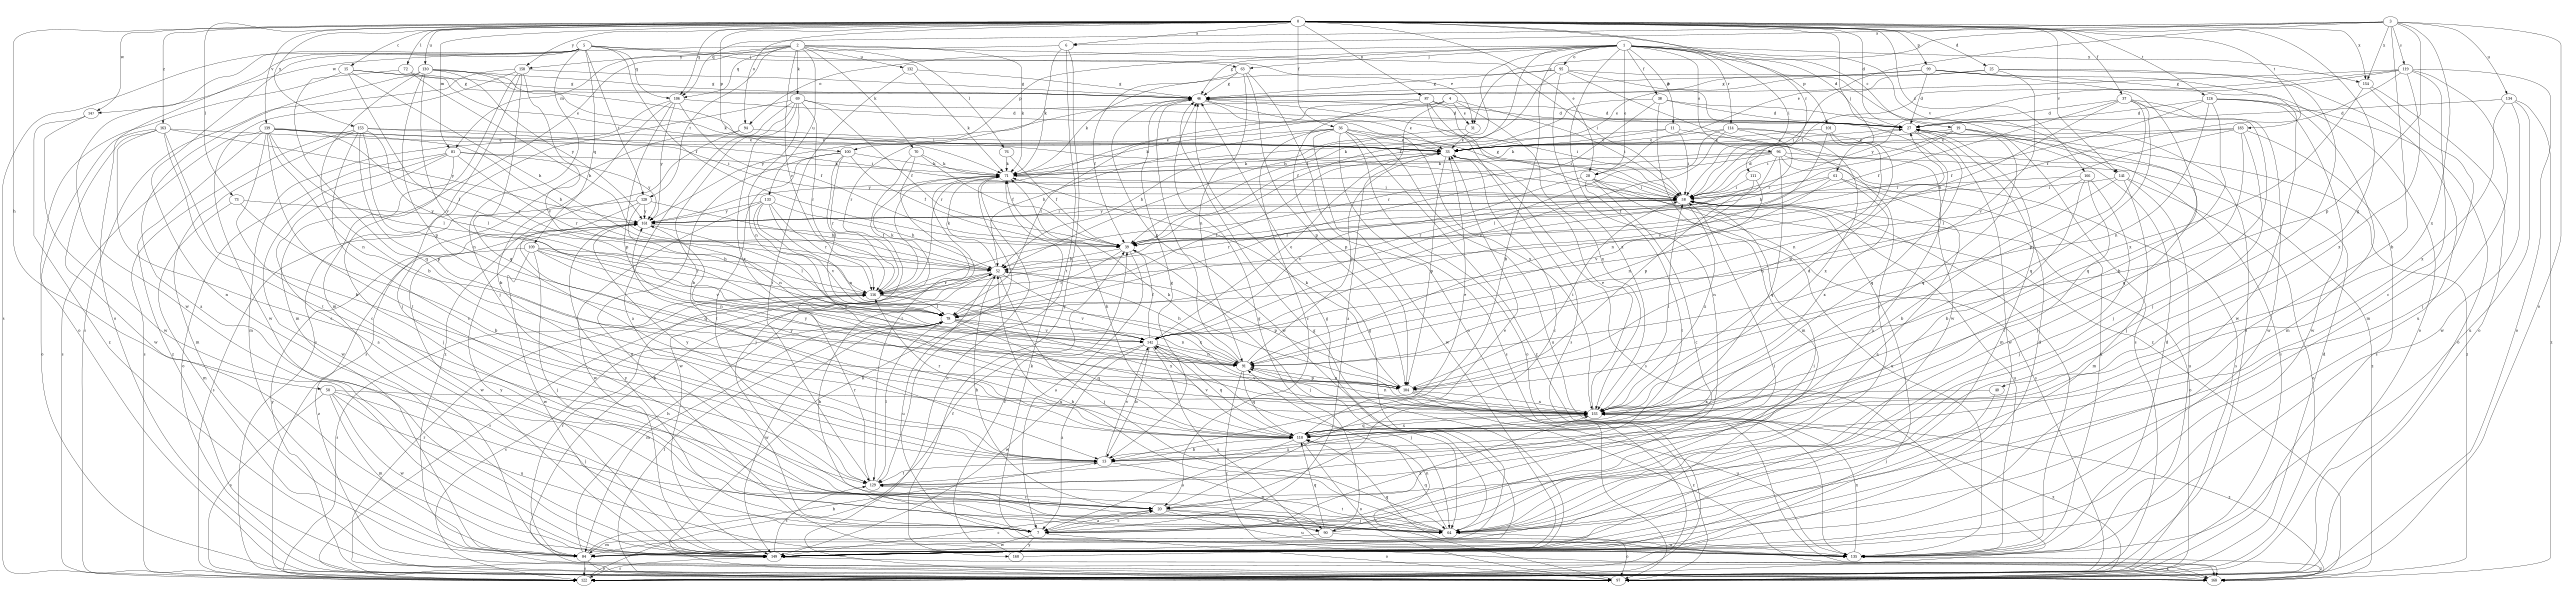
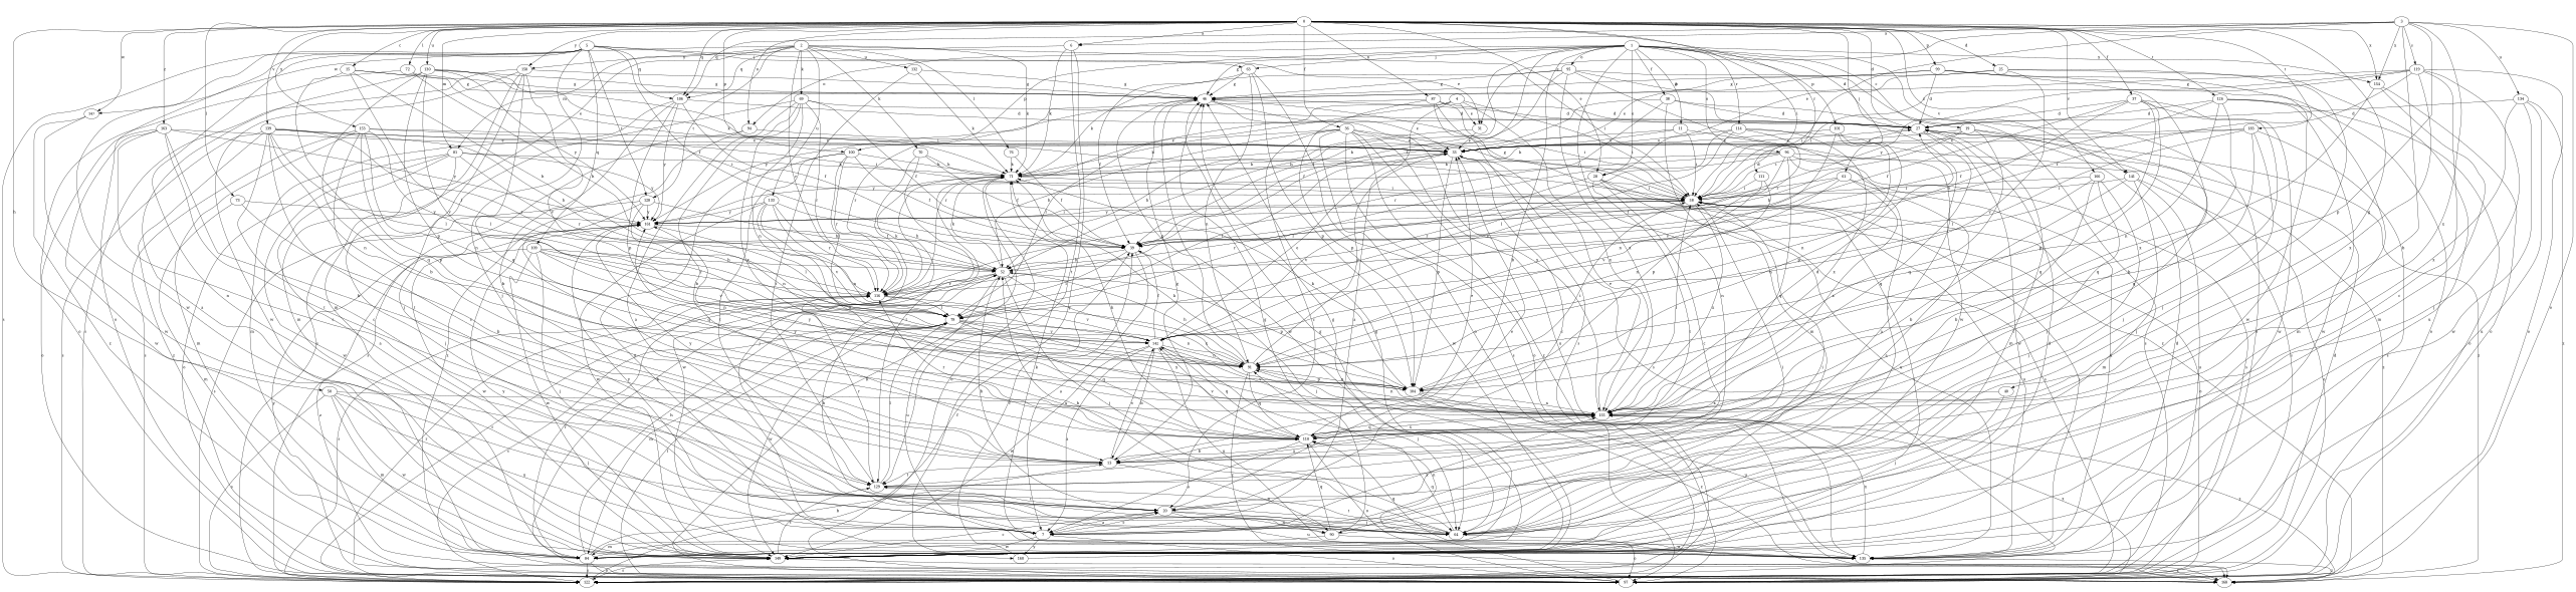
  strict digraph {
    fontname="Noto Serif"
    node [fontname="Noto Serif"]
    edge [fontname="Noto Serif"]
    0
    6
    15
    25
    27
    28
    36
    37
    40
    50
    58
    61
    72
    73
    81
    87
    94
    99
    100
    106
    111
    n22 [label=183]
    126
    130
    139
    141
    147
    153
    154
    158
    163
    166
    71
    129
    160
    46
    52
    97
    78
    33
    64
    142
    135
    84
    149
    110
    122
    20
    168
    39
    104
    155
    116
    161
    7
    13
    91
    1
    11
    19
    38
    63
    90
    95
    96
    101
    114
    2
    69
    70
    76
    128
    132
    133
    3
    31
    119
    134
    4
    5
    109
    0 -> 6 [label=a]
    0 -> 15 [label=c]
    0 -> 25 [label=d]
    0 -> 27 [label=d]
    0 -> 28 [label=e]
    0 -> 36 [label=f]
    0 -> 37 [label=f]
    0 -> 40 [label=g]
    0 -> 50 [label=h]
    0 -> 58 [label=i]
    0 -> 61 [label=j]
    0 -> 72 [label=l]
    0 -> 73 [label=l]
    0 -> 81 [label=m]
    0 -> 87 [label=n]
    0 -> 94 [label=o]
    0 -> 99 [label=p]
    0 -> 100 [label=p]
    0 -> 106 [label=q]
    0 -> 111 [label=r]
    0 -> n22 [label=t]
    0 -> 126 [label=t]
    0 -> 130 [label=u]
    0 -> 139 [label=v]
    0 -> 141 [label=v]
    0 -> 147 [label=w]
    0 -> 153 [label=x]
    0 -> 154 [label=x]
    0 -> 158 [label=y]
    0 -> 163 [label=z]
    0 -> 166 [label=z]
    6 -> 158 [label=y]
    6 -> 71 [label=k]
    6 -> 129 [label=t]
    6 -> 160 [label=y]
    15 -> 46 [label=g]
    15 -> 52 [label=h]
    15 -> 97 [label=o]
    15 -> 78 [label=l]
    15 -> 33 [label=e]
    25 -> 58 [label=i]
    25 -> 46 [label=g]
    25 -> 64 [label=j]
    25 -> 142 [label=v]
    25 -> 135 [label=u]
    27 -> 33 [label=e]
    27 -> 84 [label=m]
    27 -> 149 [label=w]
    27 -> 110 [label=q]
    28 -> 58 [label=i]
    28 -> 129 [label=t]
    28 -> 142 [label=v]
    28 -> 135 [label=u]
    28 -> 122 [label=s]
    28 -> 20 [label=c]
    36 -> 58 [label=i]
    36 -> 71 [label=k]
    36 -> 52 [label=h]
    36 -> 97 [label=o]
    36 -> 33 [label=e]
    36 -> 135 [label=u]
    36 -> 149 [label=w]
    36 -> 122 [label=s]
    36 -> 20 [label=c]
    36 -> 168 [label=z]
    37 -> 27 [label=d]
    37 -> 52 [label=h]
    37 -> 64 [label=j]
    37 -> 149 [label=w]
    37 -> 110 [label=q]
    37 -> 39 [label=f]
    37 -> 104 [label=p]
    40 -> 64 [label=j]
    40 -> 155 [label=x]
    50 -> 64 [label=j]
    50 -> 135 [label=u]
    50 -> 84 [label=m]
    50 -> 149 [label=w]
    50 -> 122 [label=s]
    50 -> 155 [label=x]
    58 -> 27 [label=d]
    58 -> 46 [label=g]
    58 -> 97 [label=o]
    58 -> 135 [label=u]
    58 -> 155 [label=x]
    58 -> 116 [label=r]
    58 -> 161 [label=y]
    61 -> 58 [label=i]
    61 -> 142 [label=v]
    61 -> 39 [label=f]
    61 -> 155 [label=x]
    61 -> 7 [label=a]
    72 -> 46 [label=g]
    72 -> 52 [label=h]
    72 -> 110 [label=q]
    73 -> 84 [label=m]
    73 -> 161 [label=y]
    73 -> 13 [label=b]
    81 -> 71 [label=k]
    81 -> 97 [label=o]
    81 -> 64 [label=j]
    81 -> 149 [label=w]
    81 -> 116 [label=r]
    81 -> 161 [label=y]
    81 -> 7 [label=a]
    87 -> 27 [label=d]
    87 -> 58 [label=i]
    87 -> 122 [label=s]
    87 -> 168 [label=z]
    87 -> 104 [label=p]
    87 -> 161 [label=y]
    94 -> 33 [label=e]
    94 -> 122 [label=s]
    94 -> 168 [label=z]
    99 -> 27 [label=d]
    99 -> 46 [label=g]
    99 -> 97 [label=o]
    99 -> 33 [label=e]
    99 -> 149 [label=w]
    99 -> 13 [label=b]
    100 -> 71 [label=k]
    100 -> 129 [label=t]
    100 -> 78 [label=l]
    100 -> 135 [label=u]
    100 -> 39 [label=f]
    100 -> 116 [label=r]
    106 -> 27 [label=d]
    106 -> 84 [label=m]
    106 -> 39 [label=f]
    106 -> 104 [label=p]
    106 -> 161 [label=y]
    106 -> 13 [label=b]
    111 -> 58 [label=i]
    111 -> 116 [label=r]
    111 -> 91 [label=n]
    n22 -> 71 [label=k]
    n22 -> 78 [label=l]
    n22 -> 33 [label=e]
    n22 -> 64 [label=j]
    n22 -> 110 [label=q]
    n22 -> 122 [label=s]
    126 -> 27 [label=d]
    126 -> 97 [label=o]
    126 -> 84 [label=m]
    126 -> 149 [label=w]
    126 -> 110 [label=q]
    126 -> 39 [label=f]
    126 -> 91 [label=n]
    130 -> 58 [label=i]
    130 -> 71 [label=k]
    130 -> 46 [label=g]
    130 -> 142 [label=v]
    130 -> 104 [label=p]
    130 -> 161 [label=y]
    130 -> 7 [label=a]
    130 -> 13 [label=b]
    139 -> 58 [label=i]
    139 -> 129 [label=t]
    139 -> 52 [label=h]
    139 -> 78 [label=l]
    139 -> 33 [label=e]
    139 -> 122 [label=s]
    139 -> 20 [label=c]
    139 -> 168 [label=z]
    139 -> 116 [label=r]
    139 -> 91 [label=n]
    141 -> 58 [label=i]
    141 -> 97 [label=o]
    141 -> 135 [label=u]
    141 -> 84 [label=m]
    141 -> 13 [label=b]
    147 -> 149 [label=w]
    147 -> 168 [label=z]
    153 -> 58 [label=i]
    153 -> 78 [label=l]
    153 -> 33 [label=e]
    153 -> 84 [label=m]
    153 -> 122 [label=s]
    153 -> 20 [label=c]
    153 -> 104 [label=p]
    153 -> 91 [label=n]
    154 -> 97 [label=o]
    154 -> 84 [label=m]
    154 -> 155 [label=x]
    158 -> 46 [label=g]
    158 -> 64 [label=j]
    158 -> 142 [label=v]
    158 -> 84 [label=m]
    158 -> 149 [label=w]
    158 -> 110 [label=q]
    158 -> 122 [label=s]
    163 -> 129 [label=t]
    163 -> 97 [label=o]
    163 -> 33 [label=e]
    163 -> 149 [label=w]
    163 -> 20 [label=c]
    163 -> 161 [label=y]
    163 -> 13 [label=b]
    166 -> 58 [label=i]
    166 -> 129 [label=t]
    166 -> 64 [label=j]
    166 -> 13 [label=b]
    166 -> 91 [label=n]
    71 -> 58 [label=i]
    71 -> 97 [label=o]
    71 -> 149 [label=w]
    129 -> 78 [label=l]
    129 -> 20 [label=c]
    129 -> 155 [label=x]
    129 -> 116 [label=r]
    160 -> 46 [label=g]
    160 -> 39 [label=f]
    46 -> 27 [label=d]
    46 -> 33 [label=e]
    46 -> 149 [label=w]
    46 -> 155 [label=x]
    46 -> 116 [label=r]
    52 -> 71 [label=k]
    52 -> 64 [label=j]
    52 -> 135 [label=u]
    52 -> 122 [label=s]
    52 -> 104 [label=p]
    52 -> 155 [label=x]
    52 -> 116 [label=r]
    97 -> 27 [label=d]
    97 -> 71 [label=k]
    97 -> 78 [label=l]
    97 -> 155 [label=x]
    97 -> 116 [label=r]
    97 -> 161 [label=y]
    97 -> 91 [label=n]
    78 -> 142 [label=v]
    78 -> 84 [label=m]
    78 -> 149 [label=w]
    78 -> 110 [label=q]
    78 -> 122 [label=s]
    78 -> 155 [label=x]
    78 -> 91 [label=n]
    33 -> 71 [label=k]
    33 -> 78 [label=l]
    33 -> 122 [label=s]
    33 -> 20 [label=c]
    33 -> 104 [label=p]
    64 -> 129 [label=t]
    64 -> 46 [label=g]
    64 -> 52 [label=h]
    64 -> 97 [label=o]
    64 -> 110 [label=q]
    142 -> 33 [label=e]
    142 -> 64 [label=j]
    142 -> 135 [label=u]
    142 -> 149 [label=w]
    142 -> 110 [label=q]
    142 -> 39 [label=f]
    142 -> 7 [label=a]
    142 -> 13 [label=b]
    142 -> 91 [label=n]
    135 -> 27 [label=d]
    135 -> 58 [label=i]
    135 -> 71 [label=k]
    135 -> 110 [label=q]
    135 -> 168 [label=z]
    135 -> 155 [label=x]
    84 -> 46 [label=g]
    84 -> 52 [label=h]
    84 -> 97 [label=o]
    84 -> 122 [label=s]
    84 -> 116 [label=r]
    84 -> 13 [label=b]
    149 -> 27 [label=d]
    149 -> 58 [label=i]
    149 -> 129 [label=t]
    149 -> 122 [label=s]
    149 -> 20 [label=c]
    149 -> 168 [label=z]
    149 -> 161 [label=y]
    110 -> 71 [label=k]
    110 -> 97 [label=o]
    110 -> 33 [label=e]
    110 -> 142 [label=v]
    110 -> 155 [label=x]
    110 -> 116 [label=r]
    110 -> 161 [label=y]
    110 -> 7 [label=a]
    110 -> 13 [label=b]
    122 -> 39 [label=f]
    20 -> 52 [label=h]
    20 -> 33 [label=e]
    20 -> 64 [label=j]
    20 -> 135 [label=u]
    20 -> 7 [label=a]
    20 -> 90 [label=n]
    168 -> 71 [label=k]
    39 -> 52 [label=h]
    39 -> 78 [label=l]
    39 -> 64 [label=j]
    39 -> 7 [label=a]
    104 -> 58 [label=i]
    104 -> 71 [label=k]
    104 -> 135 [label=u]
    104 -> 168 [label=z]
    104 -> 155 [label=x]
    104 -> 91 [label=n]
    155 -> 27 [label=d]
    155 -> 58 [label=i]
    155 -> 71 [label=k]
    155 -> 33 [label=e]
    155 -> 142 [label=v]
    155 -> 110 [label=q]
    155 -> 168 [label=z]
    155 -> 161 [label=y]
    155 -> 91 [label=n]
    116 -> 71 [label=k]
    116 -> 78 [label=l]
    116 -> 142 [label=v]
    116 -> 122 [label=s]
    161 -> 58 [label=i]
    161 -> 78 [label=l]
    161 -> 149 [label=w]
    161 -> 39 [label=f]
    7 -> 58 [label=i]
    7 -> 160 [label=y]
    7 -> 52 [label=h]
    7 -> 97 [label=o]
    7 -> 149 [label=w]
    7 -> 20 [label=c]
    7 -> 155 [label=x]
    7 -> 161 [label=y]
    13 -> 129 [label=t]
    13 -> 46 [label=g]
    13 -> 142 [label=v]
    13 -> 161 [label=y]
    13 -> 90 [label=n]
    91 -> 46 [label=g]
    91 -> 52 [label=h]
    91 -> 33 [label=e]
    91 -> 110 [label=q]
    91 -> 168 [label=z]
    91 -> 104 [label=p]
    1 -> 27 [label=d]
    1 -> 28 [label=e]
    1 -> 94 [label=o]
    1 -> 100 [label=p]
    1 -> 141 [label=v]
    1 -> 154 [label=x]
    1 -> 46 [label=g]
    1 -> 52 [label=h]
    1 -> 39 [label=f]
    1 -> 13 [label=b]
    1 -> 11 [label=b]
    1 -> 19 [label=c]
    1 -> 38 [label=f]
    1 -> 63 [label=j]
    1 -> 90 [label=n]
    1 -> 95 [label=o]
    1 -> 96 [label=o]
    1 -> 101 [label=p]
    1 -> 114 [label=r]
    11 -> 58 [label=i]
    11 -> 71 [label=k]
    11 -> 33 [label=e]
    11 -> 7 [label=a]
    19 -> 58 [label=i]
    19 -> 52 [label=h]
    19 -> 33 [label=e]
    19 -> 64 [label=j]
-   19 -> 110 [label=q]
+   19 -> 155 [label=q]
    19 -> 168 [label=z]
    38 -> 27 [label=d]
    38 -> 84 [label=m]
    38 -> 122 [label=s]
    38 -> 39 [label=f]
    38 -> 116 [label=r]
    63 -> 46 [label=g]
    63 -> 97 [label=o]
    63 -> 39 [label=f]
    63 -> 104 [label=p]
    63 -> 91 [label=n]
    90 -> 58 [label=i]
    90 -> 46 [label=g]
    90 -> 135 [label=u]
    90 -> 84 [label=m]
    90 -> 110 [label=q]
    95 -> 71 [label=k]
    95 -> 46 [label=g]
    95 -> 64 [label=j]
    95 -> 149 [label=w]
    95 -> 122 [label=s]
    95 -> 39 [label=f]
    95 -> 155 [label=x]
    96 -> 71 [label=k]
    96 -> 78 [label=l]
    96 -> 135 [label=u]
    96 -> 110 [label=q]
    96 -> 122 [label=s]
    96 -> 168 [label=z]
    96 -> 104 [label=p]
    96 -> 161 [label=y]
    101 -> 33 [label=e]
    101 -> 142 [label=v]
    101 -> 104 [label=p]
    101 -> 91 [label=n]
    114 -> 78 [label=l]
    114 -> 33 [label=e]
    114 -> 142 [label=v]
    114 -> 122 [label=s]
    114 -> 155 [label=x]
    114 -> 91 [label=n]
    2 -> 58 [label=i]
    2 -> 81 [label=m]
    2 -> 106 [label=q]
    2 -> 147 [label=w]
    2 -> 71 [label=k]
    2 -> 84 [label=m]
    2 -> 116 [label=r]
    2 -> 69 [label=k]
    2 -> 70 [label=k]
    2 -> 76 [label=l]
    2 -> 128 [label=t]
    2 -> 132 [label=u]
    2 -> 133 [label=u]
    69 -> 27 [label=d]
    69 -> 122 [label=s]
    69 -> 39 [label=f]
    69 -> 155 [label=x]
    69 -> 116 [label=r]
    69 -> 7 [label=a]
    69 -> 13 [label=b]
    69 -> 91 [label=n]
    70 -> 71 [label=k]
    70 -> 129 [label=t]
    70 -> 64 [label=j]
    70 -> 39 [label=f]
    76 -> 71 [label=k]
    76 -> 39 [label=f]
    128 -> 52 [label=h]
    128 -> 110 [label=q]
    128 -> 122 [label=s]
    128 -> 161 [label=y]
    128 -> 91 [label=n]
    132 -> 71 [label=k]
    132 -> 129 [label=t]
    132 -> 46 [label=g]
    133 -> 52 [label=h]
    133 -> 142 [label=v]
    133 -> 149 [label=w]
    133 -> 155 [label=x]
    133 -> 116 [label=r]
    133 -> 161 [label=y]
    133 -> 91 [label=n]
    3 -> 6 [label=a]
    3 -> 28 [label=e]
    3 -> 106 [label=q]
    3 -> 154 [label=x]
    3 -> 97 [label=o]
    3 -> 104 [label=p]
    3 -> 155 [label=x]
    3 -> 13 [label=b]
    3 -> 31 [label=e]
    3 -> 119 [label=s]
    3 -> 134 [label=u]
    31 -> 52 [label=h]
    31 -> 33 [label=e]
    119 -> 58 [label=i]
    119 -> 46 [label=g]
    119 -> 97 [label=o]
    119 -> 64 [label=j]
    119 -> 20 [label=c]
    119 -> 39 [label=f]
    119 -> 155 [label=x]
    119 -> 161 [label=y]
    134 -> 27 [label=d]
    134 -> 135 [label=u]
    134 -> 149 [label=w]
    134 -> 168 [label=z]
    134 -> 155 [label=x]
    4 -> 58 [label=i]
    4 -> 78 [label=l]
    4 -> 155 [label=x]
    4 -> 116 [label=r]
    4 -> 7 [label=a]
    4 -> 31 [label=e]
    5 -> 106 [label=q]
    5 -> 97 [label=o]
    5 -> 64 [label=j]
    5 -> 149 [label=w]
    5 -> 122 [label=s]
    5 -> 39 [label=f]
    5 -> 63 [label=j]
    5 -> 90 [label=n]
    5 -> 128 [label=t]
    5 -> 31 [label=e]
    5 -> 109 [label=q]
    109 -> 52 [label=h]
    109 -> 64 [label=j]
    109 -> 142 [label=v]
    109 -> 149 [label=w]
    109 -> 168 [label=z]
    109 -> 116 [label=r]
    109 -> 91 [label=n]
  }
